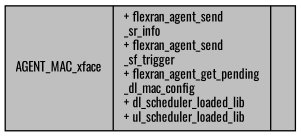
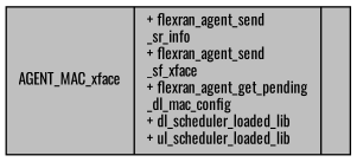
  digraph {
    rankdir=LR
    fontname=Oswald
-   n1 [color=black fillcolor=grey75 fontcolor=black fontname=Oswald fontsize=10 height=0.2 label="{AGENT_MAC_xface\n|+ flexran_agent_send\l_sr_info\l+ flexran_agent_send\l_sf_trigger\l+ flexran_agent_get_pending\l_dl_mac_config\l+ dl_scheduler_loaded_lib\l+ ul_scheduler_loaded_lib\l|}" shape=record style=filled width=0.4]
+   n1 [color=black fillcolor=grey75 fontcolor=black fontname=Oswald fontsize=10 height=0.2 label="{AGENT_MAC_xface\n|+ flexran_agent_send\l_sr_info\l+ flexran_agent_send\l_sf_xface\l+ flexran_agent_get_pending\l_dl_mac_config\l+ dl_scheduler_loaded_lib\l+ ul_scheduler_loaded_lib\l|}" shape=record style=filled width=0.4]
  }
